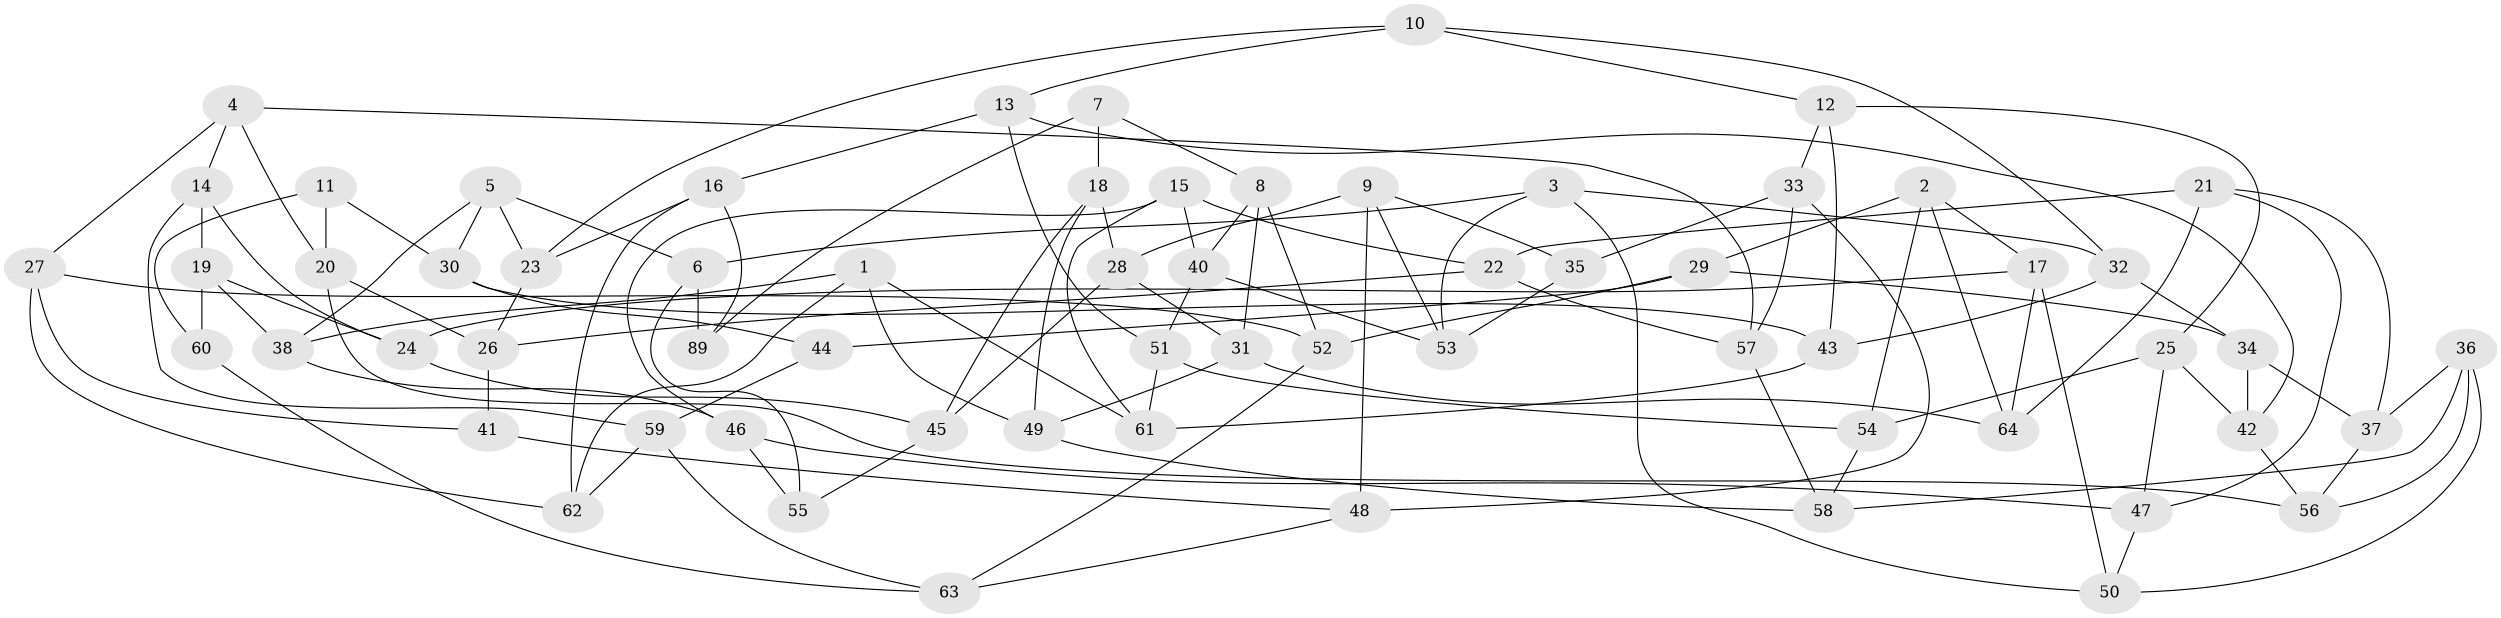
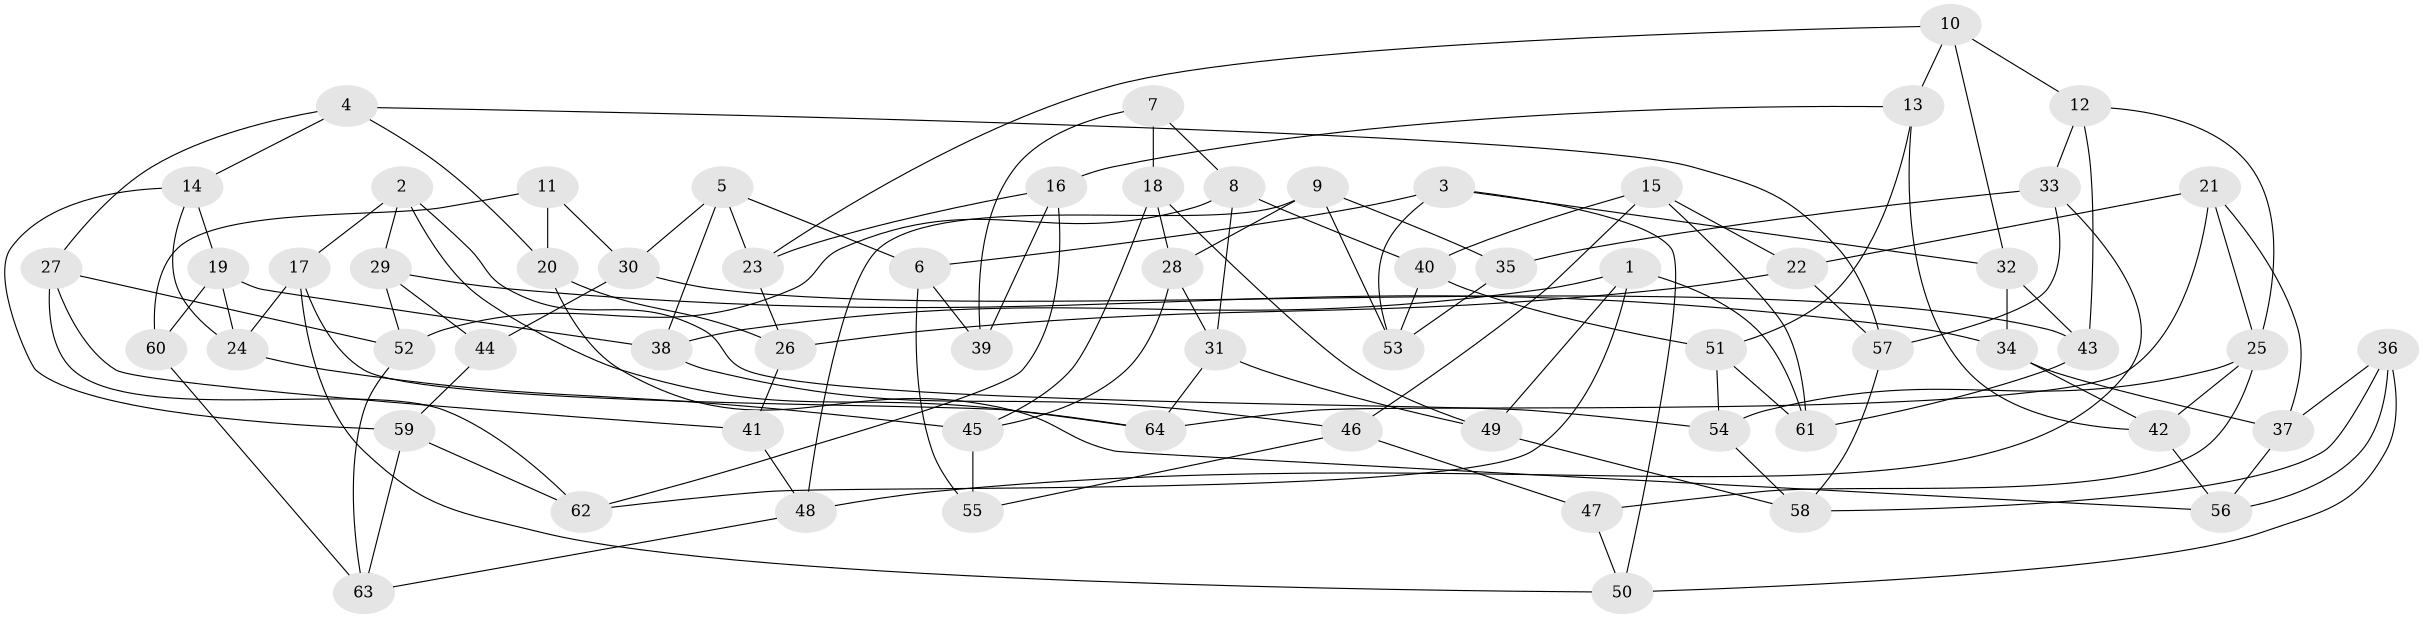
  graph {
    fontname="DejaVu Serif"
    node [color=gray90 fontname="DejaVu Serif" style=filled]
    edge [fontname="DejaVu Serif"]
    1
    38
    49
    61
    62
    46
    58
    2
    17
    29
    54
    64
    50
    24
    52
    34
    44
    3
    6
    32
    53
-   39 [label=89]
+   39
    55
    43
    4
    14
    20
    27
    57
    19
    59
    26
    56
    41
    5
    23
    30
    7
    8
    18
    31
    40
    28
    45
    35
    51
    63
    9
    48
    10
    12
    13
    25
    33
    16
    42
    11
    60
    47
    15
    22
    21
    37
    36
    1 -- 38
    1 -- 49
    1 -- 61
    1 -- 62
    38 -- 46
    49 -- 58
    46 -- 55
    46 -- 47
    2 -- 17
    2 -- 29
    2 -- 54
    2 -- 64
    17 -- 64
    17 -- 50
    17 -- 24
    29 -- 52
    29 -- 34
    29 -- 44
    54 -- 58
    24 -- 45
    52 -- 63
    34 -- 42
    34 -- 37
    44 -- 59
    3 -- 50
    3 -- 6
    3 -- 32
    3 -- 53
    6 -- 39
    6 -- 55
    32 -- 34
    32 -- 43
    43 -- 61
    4 -- 14
    4 -- 20
    4 -- 27
    4 -- 57
    14 -- 24
    14 -- 19
    14 -- 59
    20 -- 26
    20 -- 56
    27 -- 62
    27 -- 52
    27 -- 41
    57 -- 58
    19 -- 38
    19 -- 24
    19 -- 60
    59 -- 62
    59 -- 63
    26 -- 41
    41 -- 48
    5 -- 38
    5 -- 6
    5 -- 23
    5 -- 30
    23 -- 26
    30 -- 44
    30 -- 43
    7 -- 39
    7 -- 8
    7 -- 18
    8 -- 52
    8 -- 31
    8 -- 40
    18 -- 49
    18 -- 28
    18 -- 45
    31 -- 49
    31 -- 64
    40 -- 53
    40 -- 51
    28 -- 31
    28 -- 45
    45 -- 55
    35 -- 53
    51 -- 61
    51 -- 54
    9 -- 53
    9 -- 28
    9 -- 35
    9 -- 48
    48 -- 63
    10 -- 32
    10 -- 23
    10 -- 12
    10 -- 13
    12 -- 43
    12 -- 25
    12 -- 33
    13 -- 51
    13 -- 16
    13 -- 42
    25 -- 54
    25 -- 42
    25 -- 47
    33 -- 57
    33 -- 35
    33 -- 48
    16 -- 62
    16 -- 39
    16 -- 23
    42 -- 56
    11 -- 20
    11 -- 30
    11 -- 60
    60 -- 63
    47 -- 50
    15 -- 61
    15 -- 46
    15 -- 40
    15 -- 22
    22 -- 57
    22 -- 26
    21 -- 64
-   21 -- 47
+   21 -- 25
    21 -- 22
    21 -- 37
    37 -- 56
    36 -- 58
    36 -- 50
    36 -- 56
    36 -- 37
  }
